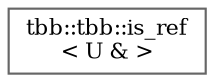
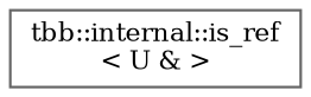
  digraph {
    rankdir=LR
    fontname="DejaVu Serif"
-   n1 [color=grey40 fillcolor=white fontname="DejaVu Serif" fontsize=10 height=0.2 label="tbb::tbb::is_ref\l\< U & \>" shape=box style=filled width=0.4]
+   n1 [color=grey40 fillcolor=white fontname="DejaVu Serif" fontsize=10 height=0.2 label="tbb::internal::is_ref\l\< U & \>" shape=box style=filled width=0.4]
  }
